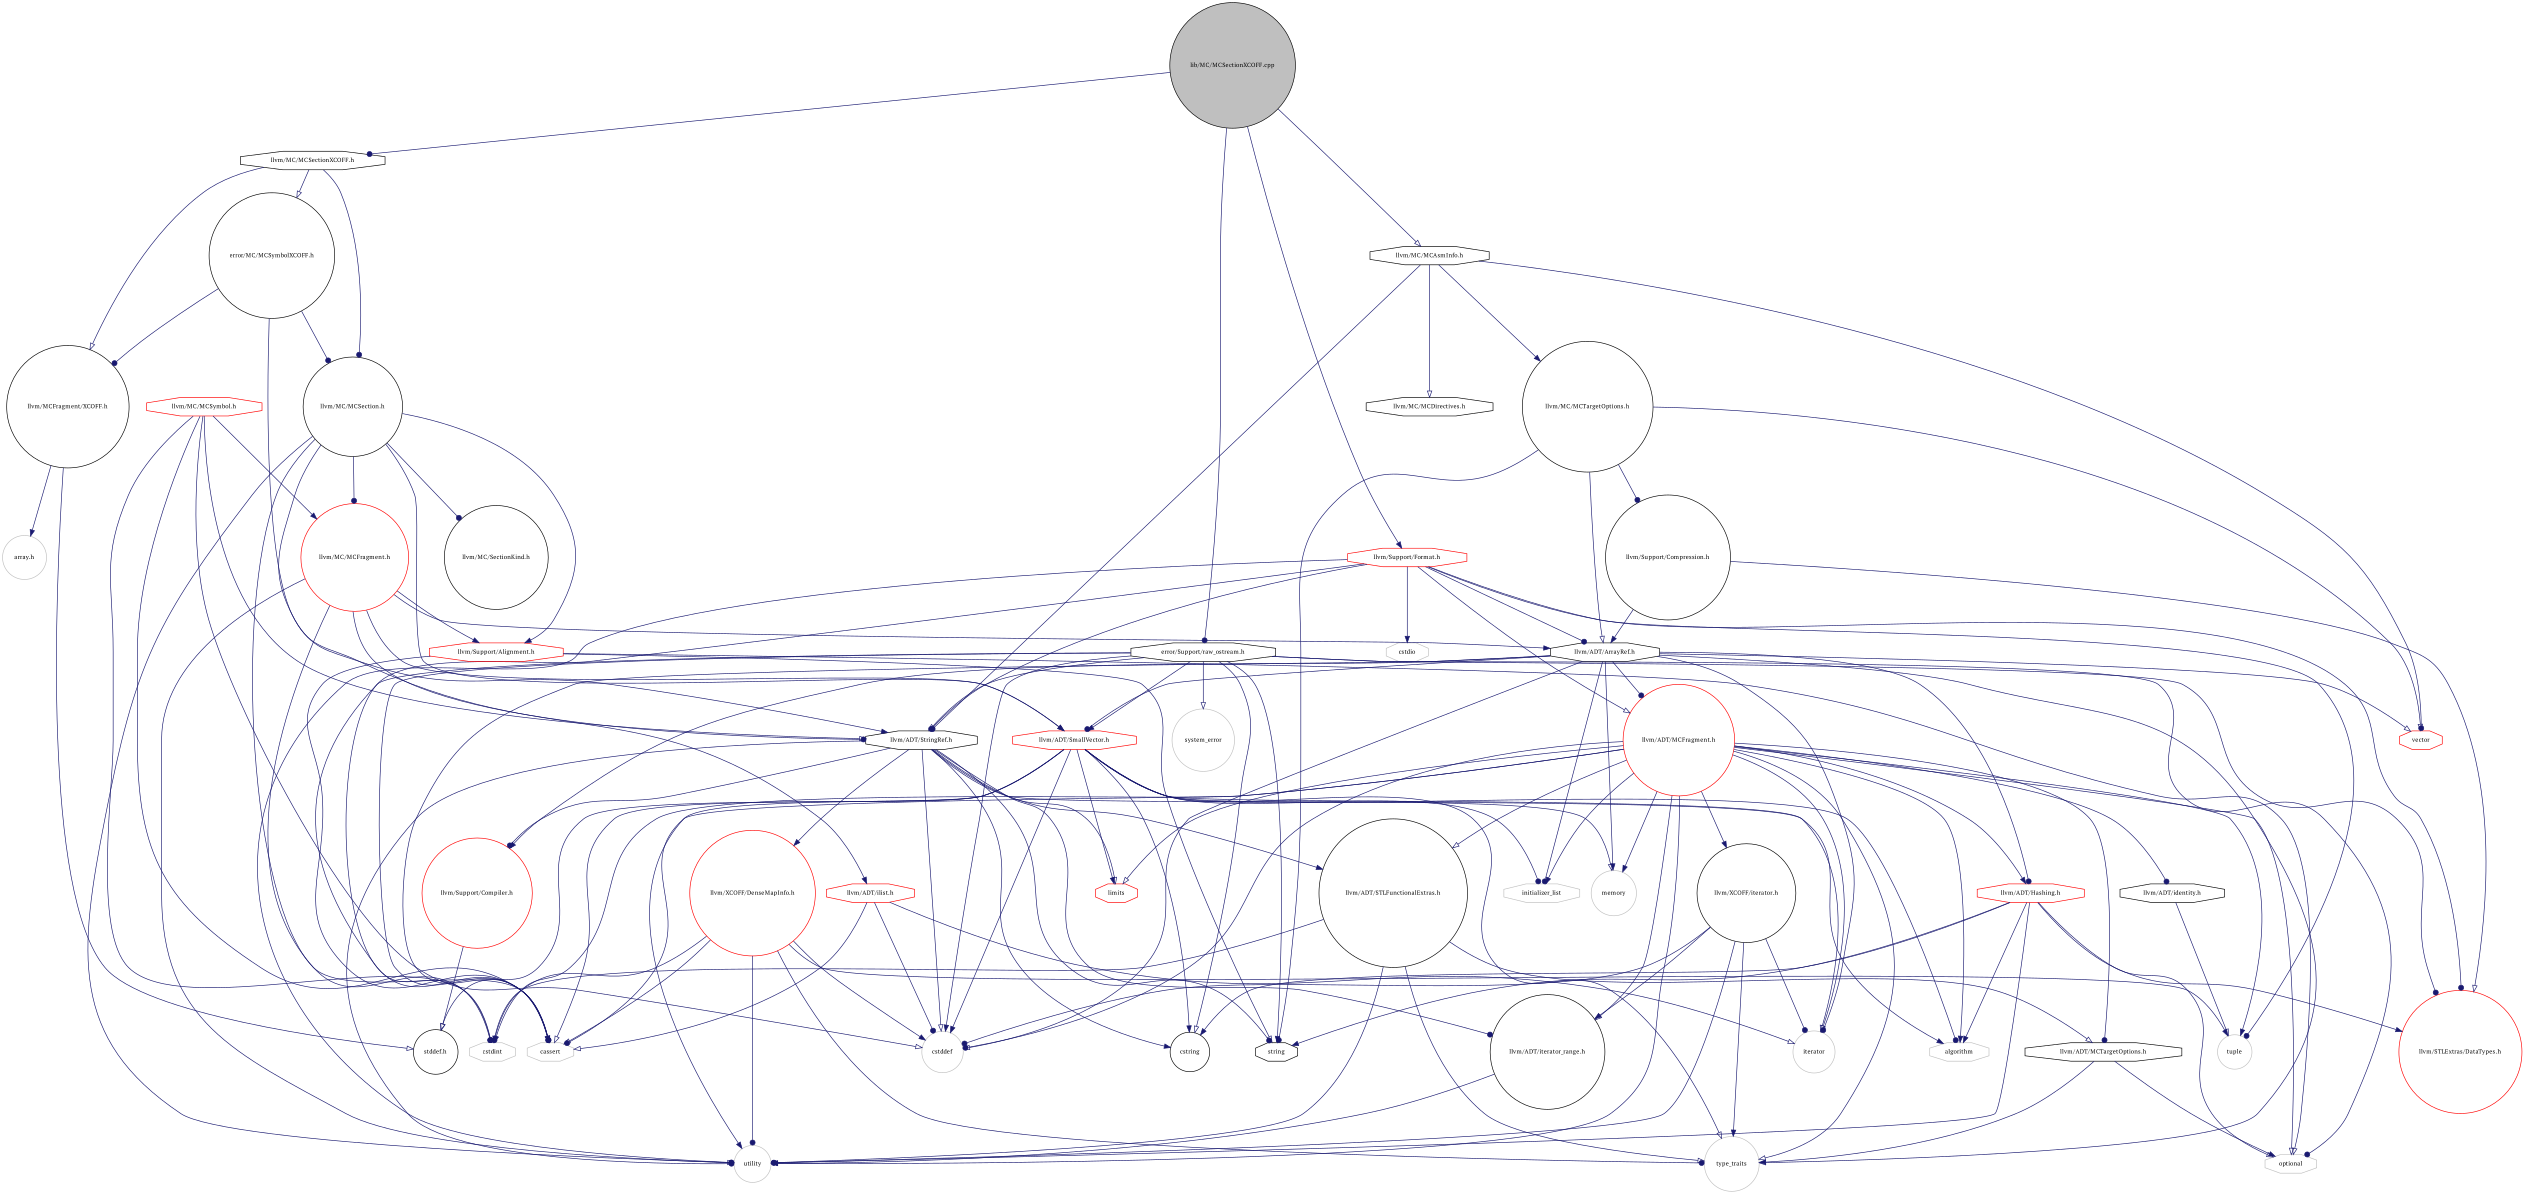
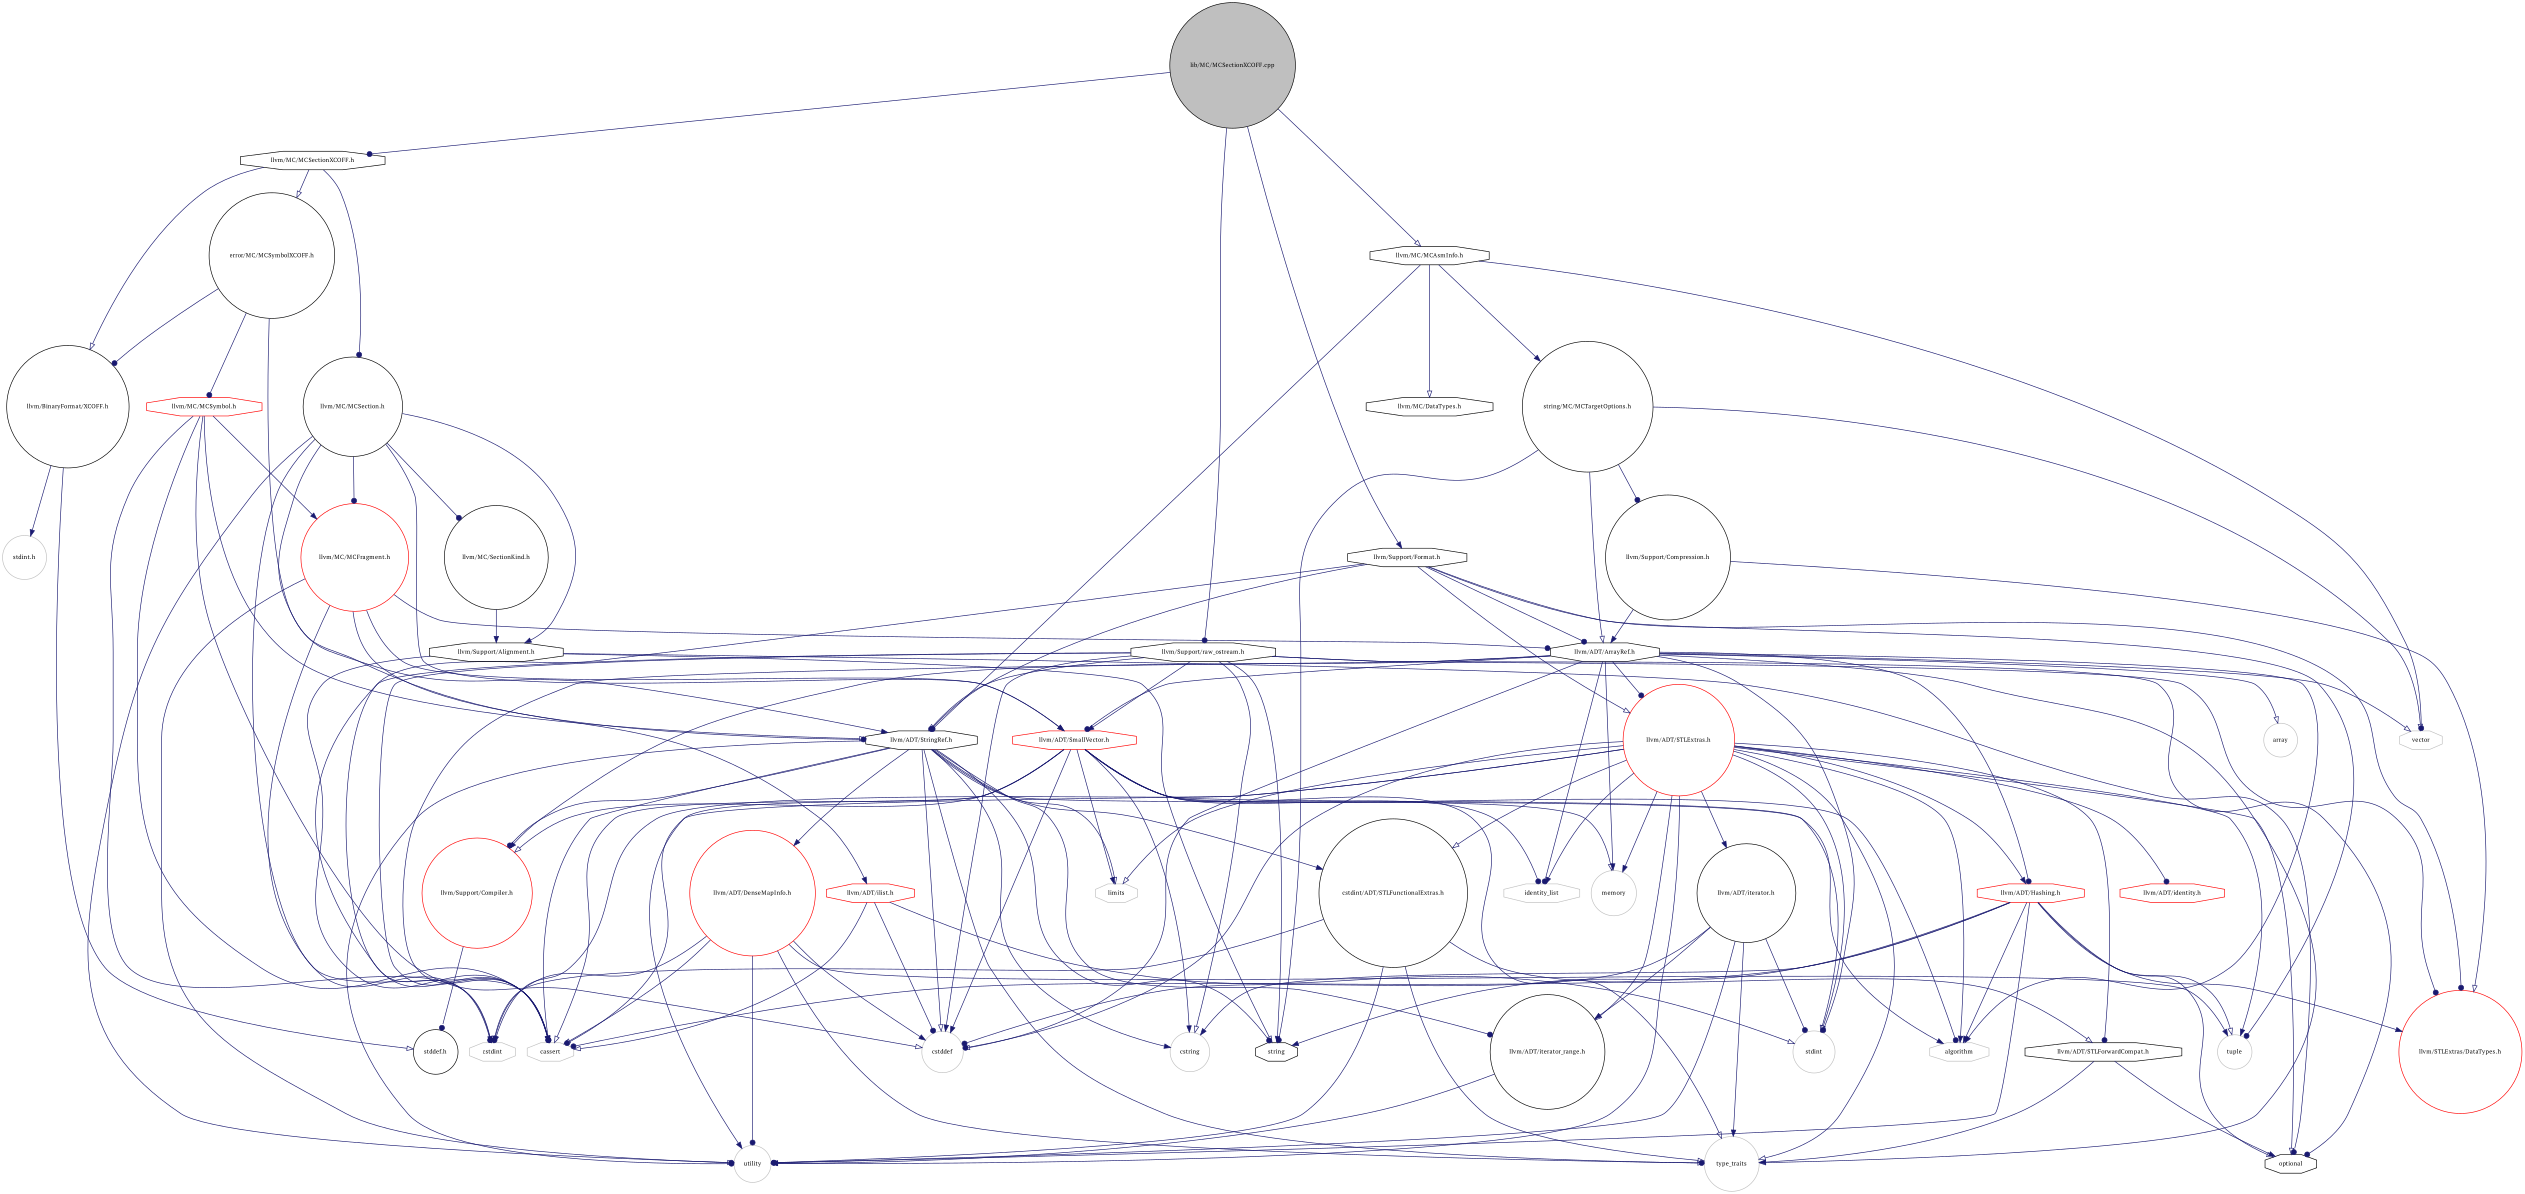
  digraph {
    fontname="PT Serif"
    node [color=black fontname="PT Serif" fontsize=10 shape=circle]
    edge [arrowhead=dot color=midnightblue fontname="PT Serif" fontsize=10 labelfontname=Helvetica labelfontsize=10 style=solid]
    n1 [fillcolor=grey75 fontcolor=black height=0.2 label="lib/MC/MCSectionXCOFF.cpp" style=filled width=0.4]
    n2 [height=0.2 label="llvm/MC/MCSectionXCOFF.h" shape=octagon width=0.4]
    n3 [height=0.2 label="llvm/MC/MCAsmInfo.h" shape=octagon width=0.4]
-   n4 [color=red height=0.2 label="llvm/Support/Format.h" shape=octagon width=0.4]
-   n5 [height=0.2 label="error/Support/raw_ostream.h" shape=octagon width=0.4]
-   n6 [height=0.2 label="llvm/MCFragment/XCOFF.h" width=0.4]
+   n4 [height=0.2 label="llvm/Support/Format.h" shape=octagon width=0.4]
+   n5 [height=0.2 label="llvm/Support/raw_ostream.h" shape=octagon width=0.4]
+   n6 [height=0.2 label="llvm/BinaryFormat/XCOFF.h" width=0.4]
    n7 [height=0.2 label="llvm/MC/MCSection.h" width=0.4]
    n8 [height=0.2 label="error/MC/MCSymbolXCOFF.h" width=0.4]
    n9 [height=0.2 label="llvm/ADT/StringRef.h" shape=octagon width=0.4]
-   n10 [color=red height=0.2 label=vector shape=octagon width=0.4]
-   n11 [height=0.2 label="llvm/MC/MCDirectives.h" shape=octagon width=0.4]
-   n12 [height=0.2 label="llvm/MC/MCTargetOptions.h" width=0.4]
+   n10 [color=grey75 height=0.2 label=vector shape=octagon width=0.4]
+   n11 [height=0.2 label="llvm/MC/DataTypes.h" shape=octagon width=0.4]
+   n12 [height=0.2 label="string/MC/MCTargetOptions.h" width=0.4]
    n13 [color=grey75 height=0.2 label=cassert shape=octagon width=0.4]
    n14 [color=grey75 height=0.2 label=utility width=0.4]
    n15 [height=0.2 label="llvm/ADT/ArrayRef.h" shape=octagon width=0.4]
-   n16 [color=red height=0.2 label="llvm/ADT/MCFragment.h" width=0.4]
+   n16 [color=red height=0.2 label="llvm/ADT/STLExtras.h" width=0.4]
    n17 [color=red height=0.2 label="llvm/STLExtras/DataTypes.h" width=0.4]
    n18 [color=grey75 height=0.2 label=tuple width=0.4]
-   n19 [color=grey75 height=0.2 label=cstdio shape=octagon width=0.4]
    n20 [color=red height=0.2 label="llvm/ADT/SmallVector.h" shape=octagon width=0.4]
    n21 [color=grey75 height=0.2 label=cstddef width=0.4]
-   n22 [height=0.2 label=cstring width=0.4]
+   n22 [color=grey75 height=0.2 label=cstring width=0.4]
    n23 [color=grey75 height=0.2 label=cstdint shape=octagon width=0.4]
-   n24 [color=grey75 height=0.2 label=optional shape=octagon width=0.4]
+   n24 [height=0.2 label=optional shape=octagon width=0.4]
    n25 [height=0.2 label=string shape=octagon width=0.4]
-   n26 [color=grey75 height=0.2 label=system_error width=0.4]
    n27 [height=0.2 label="stddef.h" width=0.4]
-   n28 [color=grey75 height=0.2 label="array.h" width=0.4]
+   n28 [color=grey75 height=0.2 label="stdint.h" width=0.4]
    n29 [color=red height=0.2 label="llvm/ADT/ilist.h" shape=octagon width=0.4]
    n30 [color=red height=0.2 label="llvm/MC/MCFragment.h" width=0.4]
-   n31 [color=red height=0.2 label="llvm/Support/Alignment.h" shape=octagon width=0.4]
+   n31 [height=0.2 label="llvm/Support/Alignment.h" shape=octagon width=0.4]
    n32 [height=0.2 label="llvm/MC/SectionKind.h" width=0.4]
    n33 [color=red height=0.2 label="llvm/MC/MCSymbol.h" shape=octagon width=0.4]
    n34 [color=red height=0.2 label="llvm/Support/Compiler.h" width=0.4]
    n35 [color=grey75 height=0.2 label=algorithm shape=octagon width=0.4]
-   n36 [color=grey75 height=0.2 label=initializer_list shape=octagon width=0.4]
-   n37 [color=grey75 height=0.2 label=iterator width=0.4]
-   n38 [color=red height=0.2 label=limits shape=octagon width=0.4]
+   n36 [color=grey75 height=0.2 label=identity_list shape=octagon width=0.4]
+   n37 [color=grey75 height=0.2 label=stdint width=0.4]
+   n38 [color=grey75 height=0.2 label=limits shape=octagon width=0.4]
    n39 [color=grey75 height=0.2 label=memory width=0.4]
    n40 [color=grey75 height=0.2 label=type_traits width=0.4]
    n41 [color=red height=0.2 label="llvm/ADT/Hashing.h" shape=octagon width=0.4]
-   n43 [height=0.2 label="llvm/ADT/STLFunctionalExtras.h" width=0.4]
+   n42 [color=grey75 height=0.2 label=array width=0.4]
+   n43 [height=0.2 label="cstdint/ADT/STLFunctionalExtras.h" width=0.4]
    n44 [height=0.2 label="llvm/ADT/iterator_range.h" width=0.4]
-   n45 [color=red height=0.2 label="llvm/XCOFF/DenseMapInfo.h" width=0.4]
-   n46 [height=0.2 label="llvm/ADT/MCTargetOptions.h" shape=octagon width=0.4]
-   n47 [height=0.2 label="llvm/ADT/identity.h" shape=octagon width=0.4]
-   n48 [height=0.2 label="llvm/XCOFF/iterator.h" width=0.4]
+   n45 [color=red height=0.2 label="llvm/ADT/DenseMapInfo.h" width=0.4]
+   n46 [height=0.2 label="llvm/ADT/STLForwardCompat.h" shape=octagon width=0.4]
+   n47 [color=red height=0.2 label="llvm/ADT/identity.h" shape=octagon width=0.4]
+   n48 [height=0.2 label="llvm/ADT/iterator.h" width=0.4]
    n49 [height=0.2 label="llvm/Support/Compression.h" width=0.4]
    n1 -> n2
    n1 -> n3 [arrowhead=onormal]
    n1 -> n4 [arrowhead=normal]
    n1 -> n5
    n2 -> n6 [arrowhead=onormal]
    n2 -> n7
    n2 -> n8 [arrowhead=onormal]
    n3 -> n9
    n3 -> n10
    n3 -> n11 [arrowhead=onormal]
    n3 -> n12 [arrowhead=normal]
    n4 -> n9
    n4 -> n13 [arrowhead=onormal]
-   n4 -> n14
    n4 -> n15
    n4 -> n16 [arrowhead=onormal]
    n4 -> n17
    n4 -> n18
-   n4 -> n19 [arrowhead=normal]
    n5 -> n9 [arrowhead=onormal]
    n5 -> n13
    n5 -> n17
    n5 -> n20 [arrowhead=normal]
    n5 -> n21 [arrowhead=normal]
    n5 -> n22 [arrowhead=onormal]
    n5 -> n23
    n5 -> n24
    n5 -> n25 [arrowhead=normal]
-   n5 -> n26 [arrowhead=onormal]
    n6 -> n27 [arrowhead=onormal]
    n6 -> n28 [arrowhead=normal]
    n7 -> n13
    n7 -> n14 [arrowhead=onormal]
    n7 -> n20 [arrowhead=onormal]
    n7 -> n29 [arrowhead=normal]
    n7 -> n30
    n7 -> n31 [arrowhead=normal]
    n7 -> n32
    n8 -> n6
    n8 -> n9 [arrowhead=normal]
-   n8 -> n7
+   n8 -> n33
+   n9 -> n13 [arrowhead=normal]
    n9 -> n14
    n9 -> n21 [arrowhead=onormal]
    n9 -> n22 [arrowhead=normal]
    n9 -> n25
    n9 -> n34
    n9 -> n35 [arrowhead=normal]
    n9 -> n38 [arrowhead=onormal]
+   n9 -> n40 [arrowhead=onormal]
    n9 -> n43 [arrowhead=normal]
    n9 -> n44
    n9 -> n45 [arrowhead=normal]
    n12 -> n10 [arrowhead=onormal]
    n12 -> n15 [arrowhead=onormal]
    n12 -> n25
    n12 -> n49
    n15 -> n10 [arrowhead=onormal]
    n15 -> n13 [arrowhead=onormal]
    n15 -> n16
    n15 -> n20
    n15 -> n21 [arrowhead=onormal]
    n15 -> n34 [arrowhead=normal]
+   n15 -> n35 [arrowhead=normal]
    n15 -> n36
    n15 -> n37
    n15 -> n39 [arrowhead=normal]
    n15 -> n40 [arrowhead=onormal]
    n15 -> n41
+   n15 -> n42 [arrowhead=onormal]
    n16 -> n13
    n16 -> n14 [arrowhead=normal]
    n16 -> n18 [arrowhead=normal]
    n16 -> n21
    n16 -> n23 [arrowhead=normal]
    n16 -> n24 [arrowhead=onormal]
    n16 -> n35 [arrowhead=normal]
    n16 -> n36 [arrowhead=normal]
    n16 -> n37 [arrowhead=onormal]
    n16 -> n38 [arrowhead=onormal]
    n16 -> n39 [arrowhead=normal]
    n16 -> n40 [arrowhead=onormal]
    n16 -> n41 [arrowhead=normal]
    n16 -> n43 [arrowhead=onormal]
    n16 -> n44 [arrowhead=onormal]
    n16 -> n46
    n16 -> n47
    n16 -> n48 [arrowhead=normal]
    n20 -> n13 [arrowhead=onormal]
    n20 -> n14 [arrowhead=normal]
    n20 -> n21 [arrowhead=normal]
    n20 -> n22 [arrowhead=normal]
-   n20 -> n27 [arrowhead=onormal]
+   n20 -> n34 [arrowhead=onormal]
    n20 -> n35
    n20 -> n36
    n20 -> n37 [arrowhead=onormal]
    n20 -> n38 [arrowhead=normal]
    n20 -> n39 [arrowhead=onormal]
    n20 -> n40 [arrowhead=onormal]
    n29 -> n13 [arrowhead=onormal]
    n29 -> n21
    n29 -> n37 [arrowhead=onormal]
    n30 -> n9
    n30 -> n14
-   n30 -> n15 [arrowhead=normal]
+   n30 -> n15
    n30 -> n20 [arrowhead=normal]
    n30 -> n23
-   n30 -> n31 [arrowhead=normal]
+   n32 -> n31 [arrowhead=normal]
    n31 -> n13
-   n31 -> n24 [arrowhead=onormal]
+   n31 -> n24
    n31 -> n25 [arrowhead=onormal]
    n33 -> n9 [arrowhead=onormal]
    n33 -> n13 [arrowhead=normal]
    n33 -> n21 [arrowhead=onormal]
-   n33 -> n23
+   n33 -> n23 [arrowhead=normal]
    n33 -> n30 [arrowhead=normal]
-   n34 -> n27 [arrowhead=onormal]
+   n34 -> n27
+   n41 -> n13
    n41 -> n14 [arrowhead=onormal]
    n41 -> n17 [arrowhead=normal]
-   n47 -> n18 [arrowhead=onormal]
+   n41 -> n18 [arrowhead=onormal]
    n41 -> n22 [arrowhead=normal]
    n41 -> n24 [arrowhead=onormal]
    n41 -> n25 [arrowhead=normal]
    n41 -> n35 [arrowhead=normal]
    n43 -> n14
    n43 -> n23 [arrowhead=normal]
    n43 -> n40 [arrowhead=onormal]
    n43 -> n46 [arrowhead=onormal]
    n44 -> n14 [arrowhead=normal]
    n45 -> n13 [arrowhead=onormal]
    n45 -> n14
    n45 -> n18 [arrowhead=normal]
    n45 -> n21 [arrowhead=normal]
    n45 -> n23
    n45 -> n40
    n46 -> n24 [arrowhead=normal]
    n46 -> n40 [arrowhead=normal]
    n48 -> n14
    n48 -> n21
    n48 -> n37
    n48 -> n40 [arrowhead=normal]
    n48 -> n44 [arrowhead=normal]
    n49 -> n15 [arrowhead=normal]
    n49 -> n17 [arrowhead=onormal]
  }
